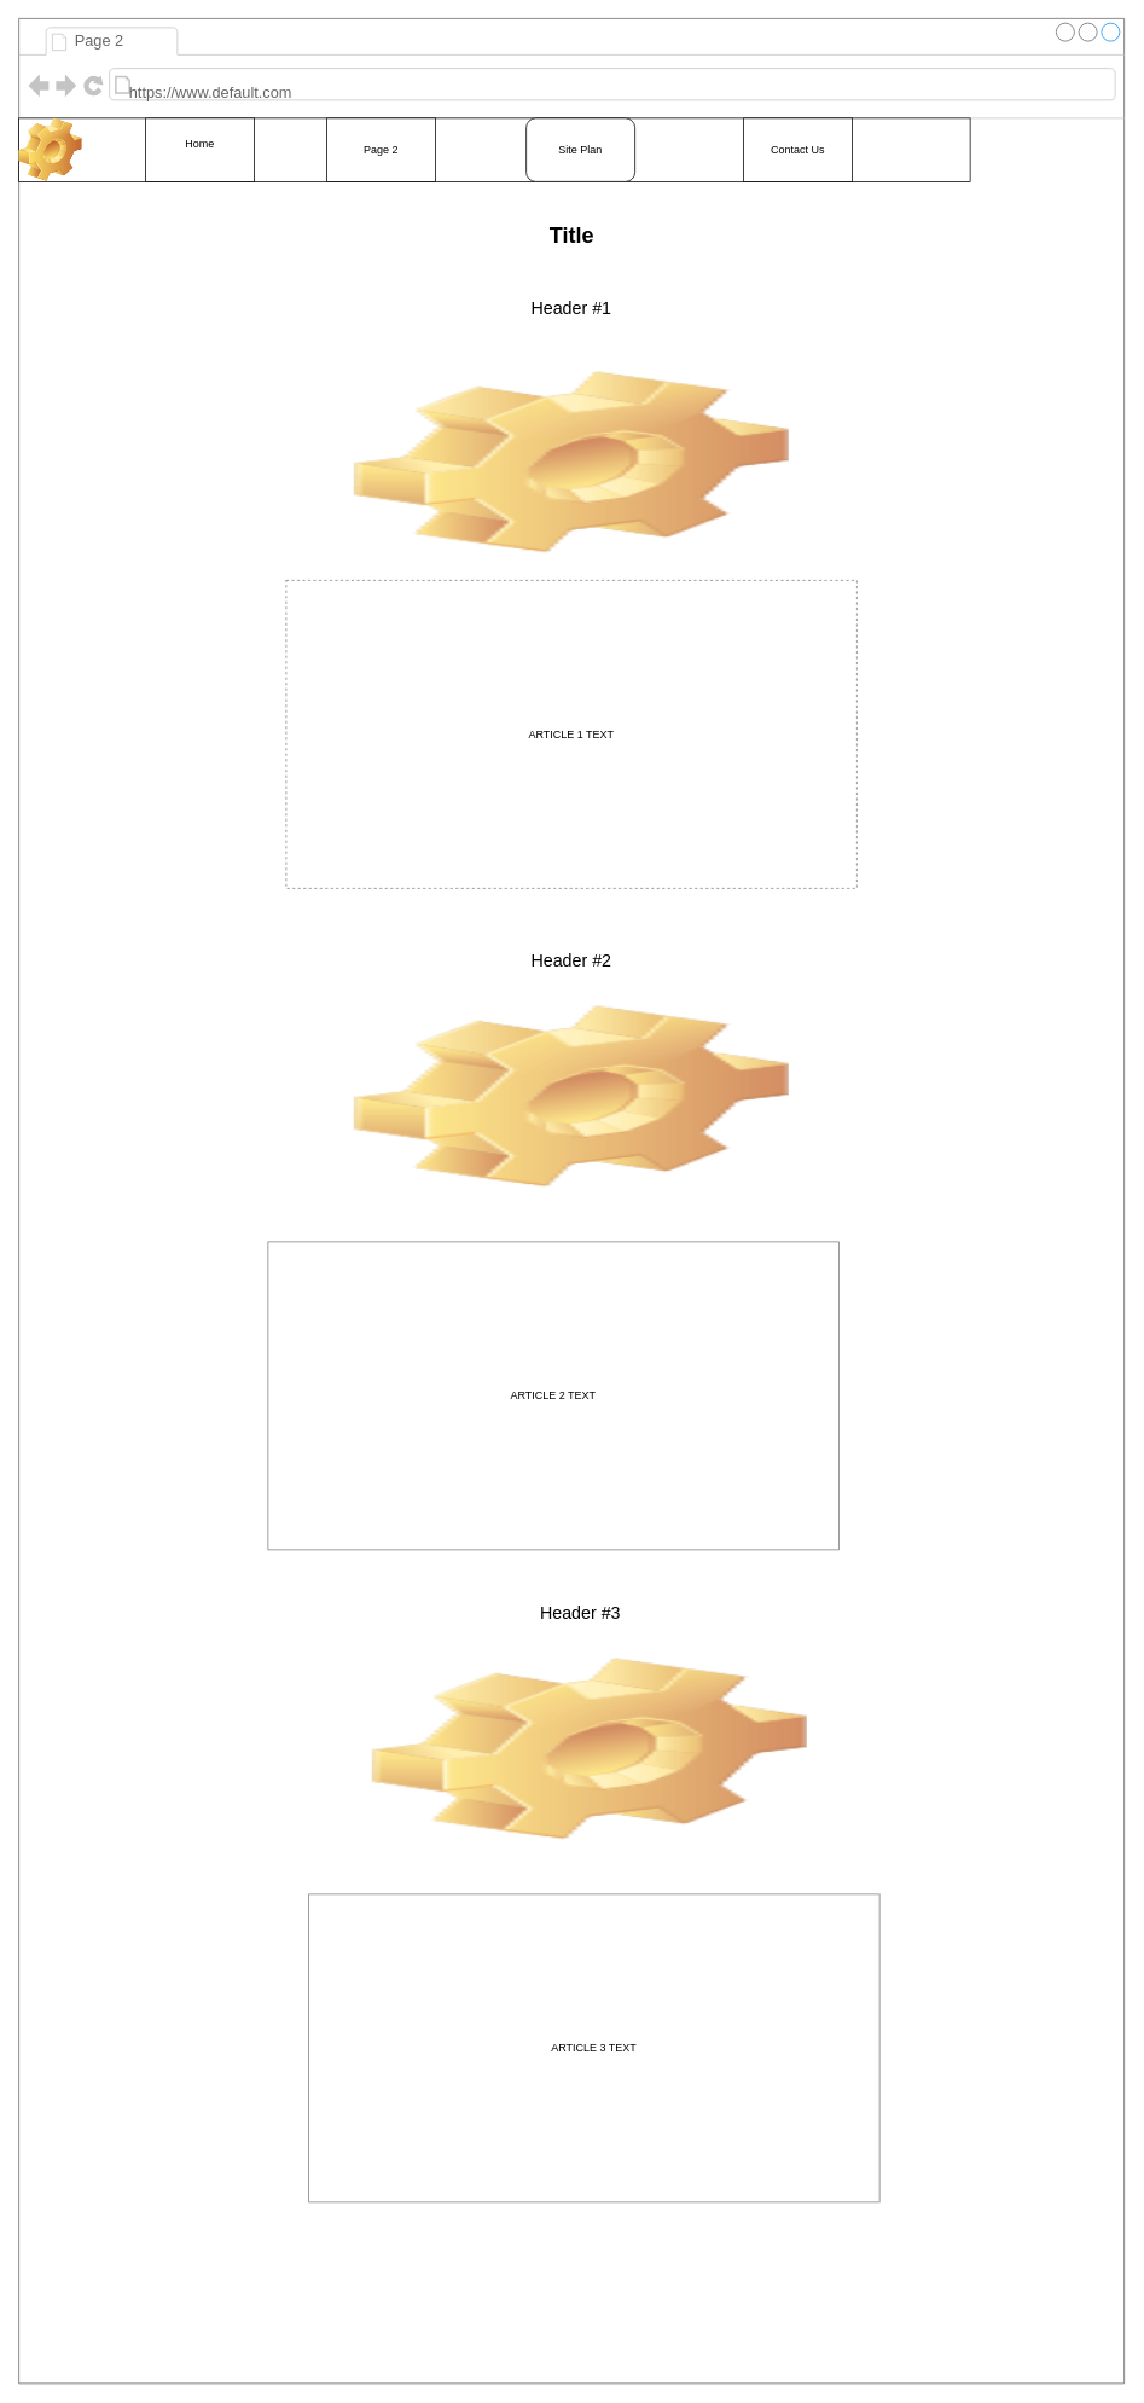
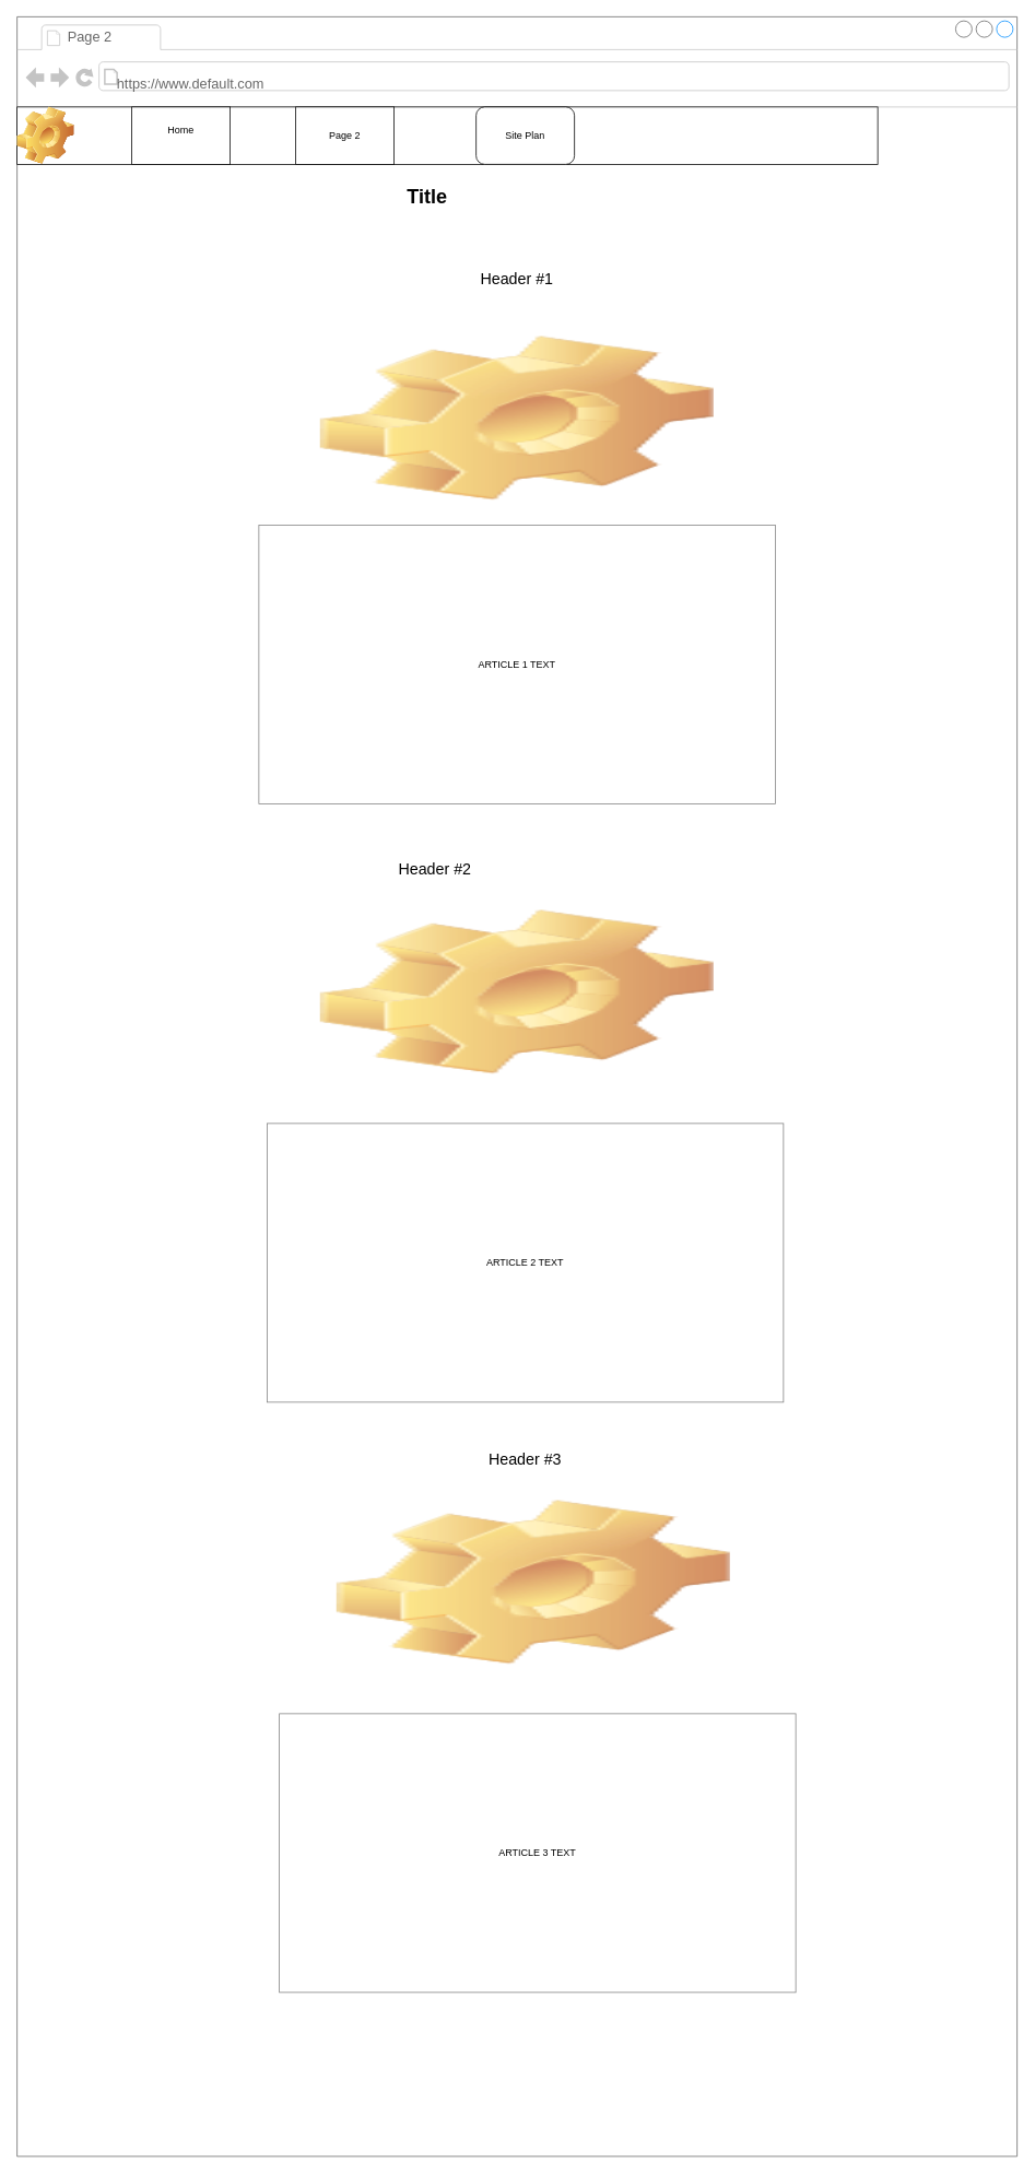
  <mxCell id="0" />
  <mxCell id="1" parent="0" />
  <mxCell id="2" value="" style="strokeWidth=1;shadow=0;dashed=0;align=center;html=1;shape=mxgraph.mockup.containers.browserWindow;rSize=0;strokeColor=#666666;mainText=,;recursiveResize=0;rounded=0;labelBackgroundColor=none;fontFamily=Verdana;fontSize=12" parent="1" vertex="1"><mxGeometry x="20" y="20" width="1220" height="2610" as="geometry" /></mxCell>
  <mxCell id="3" value="Page 2" style="strokeWidth=1;shadow=0;dashed=0;align=center;html=1;shape=mxgraph.mockup.containers.anchor;fontSize=17;fontColor=#666666;align=left;" parent="2" vertex="1"><mxGeometry x="60" y="12" width="110" height="26" as="geometry" /></mxCell>
  <mxCell id="4" value="https://www.default.com" style="strokeWidth=1;shadow=0;dashed=0;align=center;html=1;shape=mxgraph.mockup.containers.anchor;rSize=0;fontSize=17;fontColor=#666666;align=left;" parent="2" vertex="1"><mxGeometry x="120" y="70" width="250" height="26" as="geometry" /></mxCell>
  <mxCell id="5" value="" style="rounded=0;whiteSpace=wrap;html=1;" vertex="1" parent="2"><mxGeometry y="110" width="1050" height="70" as="geometry" /></mxCell>
  <mxCell id="6" value="" style="shape=image;html=1;verticalLabelPosition=bottom;verticalAlign=top;imageAspect=0;image=img/clipart/Gear_128x128.png" vertex="1" parent="2"><mxGeometry y="110" width="70" height="70" as="geometry" /></mxCell>
  <mxCell id="7" value="&lt;div&gt;Home&lt;/div&gt;&lt;div&gt;&lt;br&gt;&lt;/div&gt;" style="rounded=0;whiteSpace=wrap;html=1;" vertex="1" parent="2"><mxGeometry x="140" y="110" width="120" height="70" as="geometry" /></mxCell>
  <mxCell id="8" value="Page 2" style="rounded=0;whiteSpace=wrap;html=1;" vertex="1" parent="2"><mxGeometry x="340" y="110" width="120" height="70" as="geometry" /></mxCell>
  <mxCell id="9" value="&lt;div&gt;Site Plan&lt;/div&gt;" style="whiteSpace=wrap;html=1;rounded=1;" vertex="1" parent="2"><mxGeometry x="560" y="110" width="120" height="70" as="geometry" /></mxCell>
- <mxCell id="10" value="&lt;div&gt;Contact Us&lt;/div&gt;" style="rounded=0;whiteSpace=wrap;html=1;" vertex="1" parent="2"><mxGeometry x="800" y="110" width="120" height="70" as="geometry" /></mxCell>
- <mxCell id="11" value="ARTICLE 1 TEXT" style="rounded=0;whiteSpace=wrap;html=1;opacity=50;dashed=1;" vertex="1" parent="2"><mxGeometry x="295" y="620" width="630" height="340" as="geometry" /></mxCell>
- <mxCell id="12" value="&lt;div&gt;Title&lt;/div&gt;" style="text;strokeColor=none;fillColor=none;html=1;fontSize=24;fontStyle=1;verticalAlign=middle;align=center;" vertex="1" parent="2"><mxGeometry x="505" y="210" width="210" height="60" as="geometry" /></mxCell>
+ <mxCell id="11" value="ARTICLE 1 TEXT" style="rounded=0;whiteSpace=wrap;html=1;opacity=50;" vertex="1" parent="2"><mxGeometry x="295" y="620" width="630" height="340" as="geometry" /></mxCell>
+ <mxCell id="12" value="&lt;div&gt;Title&lt;/div&gt;" style="text;strokeColor=none;fillColor=none;html=1;fontSize=24;fontStyle=1;verticalAlign=middle;align=center;" vertex="1" parent="2"><mxGeometry x="395" y="190" width="210" height="60" as="geometry" /></mxCell>
  <mxCell id="13" value="&lt;font style=&quot;font-size: 19px;&quot;&gt;Header #1&lt;/font&gt;" style="rounded=0;whiteSpace=wrap;html=1;opacity=50;strokeColor=none;" vertex="1" parent="2"><mxGeometry x="550" y="290" width="120" height="60" as="geometry" /></mxCell>
- <mxCell id="14" value="&lt;div&gt;&lt;font style=&quot;font-size: 19px;&quot;&gt;Header #2&lt;/font&gt;&lt;/div&gt;" style="rounded=0;whiteSpace=wrap;html=1;opacity=50;strokeColor=none;" vertex="1" parent="2"><mxGeometry x="550" y="1010" width="120" height="60" as="geometry" /></mxCell>
+ <mxCell id="14" value="&lt;div&gt;&lt;font style=&quot;font-size: 19px;&quot;&gt;Header #2&lt;/font&gt;&lt;/div&gt;" style="rounded=0;whiteSpace=wrap;html=1;opacity=50;strokeColor=none;" vertex="1" parent="2"><mxGeometry x="450" y="1010" width="120" height="60" as="geometry" /></mxCell>
  <mxCell id="15" value="" style="shape=image;html=1;verticalLabelPosition=bottom;verticalAlign=top;imageAspect=0;image=img/clipart/Gear_128x128.png;fontSize=19;opacity=75;" vertex="1" parent="2"><mxGeometry x="370" y="390" width="480" height="200" as="geometry" /></mxCell>
  <mxCell id="16" value="" style="shape=image;html=1;verticalLabelPosition=bottom;verticalAlign=top;imageAspect=0;image=img/clipart/Gear_128x128.png;fontSize=19;opacity=75;" vertex="1" parent="2"><mxGeometry x="370" y="1090" width="480" height="200" as="geometry" /></mxCell>
- <mxCell id="17" value="ARTICLE 2 TEXT" style="rounded=0;whiteSpace=wrap;html=1;opacity=50;" vertex="1" parent="2"><mxGeometry x="275" y="1350" width="630" height="340" as="geometry" /></mxCell>
+ <mxCell id="17" value="ARTICLE 2 TEXT" style="rounded=0;whiteSpace=wrap;html=1;opacity=50;" vertex="1" parent="2"><mxGeometry x="305" y="1350" width="630" height="340" as="geometry" /></mxCell>
  <mxCell id="18" value="&lt;div&gt;&lt;font style=&quot;font-size: 19px;&quot;&gt;Header #3&lt;/font&gt;&lt;/div&gt;" style="rounded=0;whiteSpace=wrap;html=1;opacity=50;strokeColor=none;" vertex="1" parent="2"><mxGeometry x="560" y="1730" width="120" height="60" as="geometry" /></mxCell>
  <mxCell id="19" value="" style="shape=image;html=1;verticalLabelPosition=bottom;verticalAlign=top;imageAspect=0;image=img/clipart/Gear_128x128.png;fontSize=19;opacity=75;" vertex="1" parent="2"><mxGeometry x="390" y="1810" width="480" height="200" as="geometry" /></mxCell>
  <mxCell id="20" value="&lt;div&gt;ARTICLE 3 TEXT&lt;/div&gt;" style="rounded=0;whiteSpace=wrap;html=1;opacity=50;" vertex="1" parent="2"><mxGeometry x="320" y="2070" width="630" height="340" as="geometry" /></mxCell>
